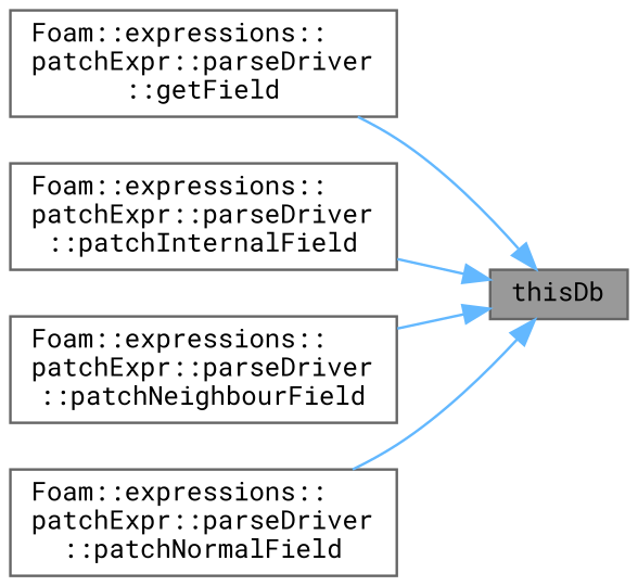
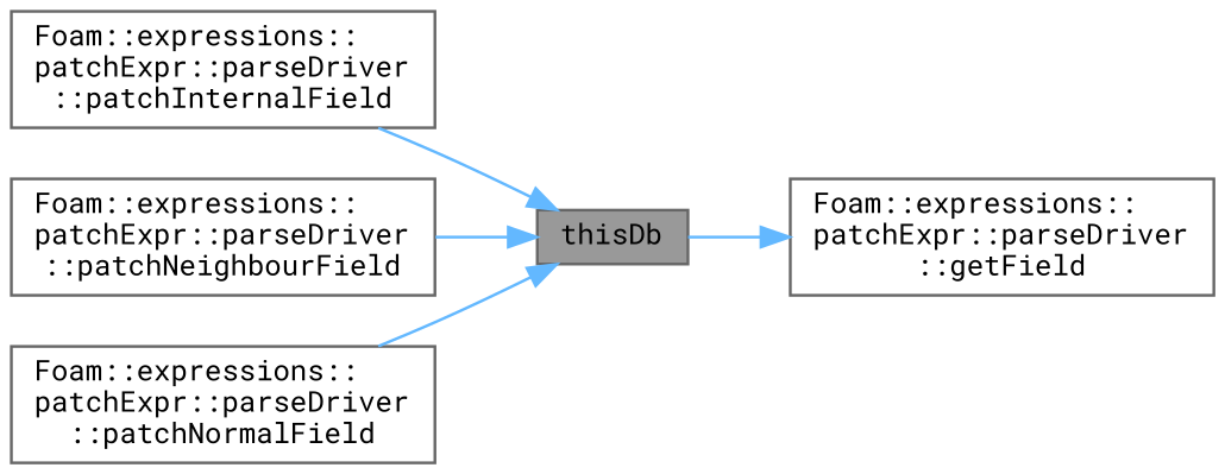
  digraph {
    rankdir=RL
    fontname="Roboto Mono"
    node [color=grey40 fillcolor=white fontname="Roboto Mono" fontsize=10 shape=box style=filled]
    edge [color=steelblue1 dir=back fontname="Roboto Mono" fontsize=10 labelfontname=Helvetica labelfontsize=10 style=solid]
    n1 [color=gray40 fillcolor=grey60 fontcolor=black height=0.2 label=thisDb width=0.4]
    n2 [height=0.2 label="Foam::expressions::\lpatchExpr::parseDriver\l::getField" width=0.4]
    n3 [height=0.2 label="Foam::expressions::\lpatchExpr::parseDriver\l::patchInternalField" width=0.4]
    n4 [height=0.2 label="Foam::expressions::\lpatchExpr::parseDriver\l::patchNeighbourField" width=0.4]
    n5 [height=0.2 label="Foam::expressions::\lpatchExpr::parseDriver\l::patchNormalField" width=0.4]
-   n1 -> n2
+   n2 -> n1
    n1 -> n3
    n1 -> n4
    n1 -> n5
  }
